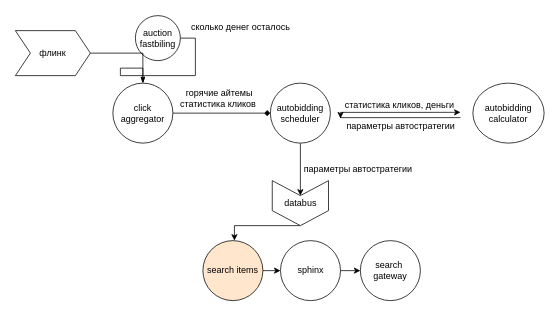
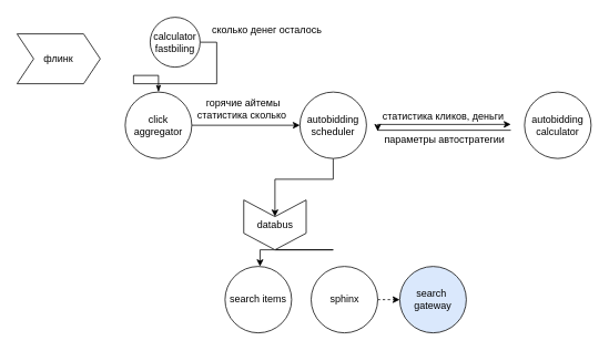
  <mxCell id="0" />
  <mxCell id="1" parent="0" />
  <mxCell id="2" style="edgeStyle=orthogonalEdgeStyle;rounded=0;orthogonalLoop=1;jettySize=auto;html=1;exitX=0.5;exitY=1;exitDx=0;exitDy=0;entryX=0;entryY=0.5;entryDx=0;entryDy=0;startArrow=none;startFill=0;" edge="1" parent="1" source="3" target="12"><mxGeometry relative="1" as="geometry" /></mxCell>
  <mxCell id="3" value="autobidding&lt;br&gt;scheduler" style="ellipse;whiteSpace=wrap;html=1;aspect=fixed;" vertex="1" parent="1"><mxGeometry x="360" y="110" width="80" height="80" as="geometry" /></mxCell>
- <mxCell id="4" value="autobidding&lt;br&gt;calculator" style="ellipse;whiteSpace=wrap;html=1;aspect=fixed;" vertex="1" parent="1"><mxGeometry x="630" y="110" width="95" height="80" as="geometry" /></mxCell>
+ <mxCell id="4" value="autobidding&lt;br&gt;calculator" style="ellipse;whiteSpace=wrap;html=1;aspect=fixed;" vertex="1" parent="1"><mxGeometry x="630" y="110" width="80" height="80" as="geometry" /></mxCell>
  <mxCell id="5" style="edgeStyle=orthogonalEdgeStyle;rounded=0;orthogonalLoop=1;jettySize=auto;html=1;exitX=1;exitY=0.5;exitDx=0;exitDy=0;startArrow=none;startFill=0;endArrow=classicThin;endFill=1;" edge="1" parent="1" source="6" target="8"><mxGeometry relative="1" as="geometry" /></mxCell>
- <mxCell id="6" value="auction&lt;br&gt;fastbiling" style="ellipse;whiteSpace=wrap;html=1;aspect=fixed;" vertex="1" parent="1"><mxGeometry x="180" y="20" width="60" height="60" as="geometry" /></mxCell>
- <mxCell id="7" style="edgeStyle=orthogonalEdgeStyle;rounded=0;orthogonalLoop=1;jettySize=auto;html=1;endArrow=diamond;" edge="1" parent="1" source="8" target="3"><mxGeometry relative="1" as="geometry" /></mxCell>
+ <mxCell id="6" value="calculator&lt;br&gt;fastbiling" style="ellipse;whiteSpace=wrap;html=1;aspect=fixed;" vertex="1" parent="1"><mxGeometry x="180" y="20" width="60" height="60" as="geometry" /></mxCell>
+ <mxCell id="7" style="edgeStyle=orthogonalEdgeStyle;rounded=0;orthogonalLoop=1;jettySize=auto;html=1;" edge="1" parent="1" source="8" target="3"><mxGeometry relative="1" as="geometry" /></mxCell>
  <mxCell id="8" value="click aggregator" style="ellipse;whiteSpace=wrap;html=1;aspect=fixed;" vertex="1" parent="1"><mxGeometry x="150" y="110" width="80" height="80" as="geometry" /></mxCell>
- <mxCell id="9" style="edgeStyle=orthogonalEdgeStyle;rounded=0;orthogonalLoop=1;jettySize=auto;html=1;exitX=1;exitY=0.5;exitDx=0;exitDy=0;entryX=0;entryY=0.5;entryDx=0;entryDy=0;startArrow=none;startFill=0;endArrow=classic;endFill=1;" edge="1" parent="1" source="10" target="14"><mxGeometry relative="1" as="geometry" /></mxCell>
- <mxCell id="10" value="search items" style="ellipse;whiteSpace=wrap;html=1;aspect=fixed;fillColor=#ffe6cc;" vertex="1" parent="1"><mxGeometry x="270" y="320" width="80" height="80" as="geometry" /></mxCell>
+ <mxCell id="10" value="search items" style="ellipse;whiteSpace=wrap;html=1;aspect=fixed;" vertex="1" parent="1"><mxGeometry x="270" y="320" width="80" height="80" as="geometry" /></mxCell>
  <mxCell id="11" style="edgeStyle=orthogonalEdgeStyle;rounded=0;orthogonalLoop=1;jettySize=auto;html=1;exitX=1;exitY=0.5;exitDx=0;exitDy=0;startArrow=none;startFill=0;endArrow=classic;endFill=1;" edge="1" parent="1" source="12"><mxGeometry relative="1" as="geometry"><mxPoint x="312.053" y="320" as="targetPoint" /><Array as="points"><mxPoint x="400" y="300" /><mxPoint x="312" y="300" /></Array></mxGeometry></mxCell>
- <mxCell id="12" value="databus" style="shape=step;perimeter=stepPerimeter;whiteSpace=wrap;html=1;fixedSize=1;direction=south;" vertex="1" parent="1"><mxGeometry x="362.5" y="240" width="75" height="60" as="geometry" /></mxCell>
- <mxCell id="13" style="edgeStyle=orthogonalEdgeStyle;rounded=0;orthogonalLoop=1;jettySize=auto;html=1;exitX=1;exitY=0.5;exitDx=0;exitDy=0;entryX=0;entryY=0.5;entryDx=0;entryDy=0;startArrow=none;startFill=0;endArrow=classic;endFill=1;" edge="1" parent="1" source="14" target="15"><mxGeometry relative="1" as="geometry" /></mxCell>
+ <mxCell id="12" value="databus" style="shape=step;perimeter=stepPerimeter;whiteSpace=wrap;html=1;fixedSize=1;direction=south;" vertex="1" parent="1"><mxGeometry x="292.5" y="240" width="75" height="60" as="geometry" /></mxCell>
+ <mxCell id="13" style="edgeStyle=orthogonalEdgeStyle;rounded=0;orthogonalLoop=1;jettySize=auto;html=1;exitX=1;exitY=0.5;exitDx=0;exitDy=0;entryX=0;entryY=0.5;entryDx=0;entryDy=0;startArrow=none;startFill=0;endArrow=classic;endFill=1;dashed=1;" edge="1" parent="1" source="14" target="15"><mxGeometry relative="1" as="geometry" /></mxCell>
  <mxCell id="14" value="sphinx" style="ellipse;whiteSpace=wrap;html=1;aspect=fixed;" vertex="1" parent="1"><mxGeometry x="373.5" y="320" width="80" height="80" as="geometry" /></mxCell>
- <mxCell id="15" value="search&amp;nbsp;&lt;br&gt;gateway" style="ellipse;whiteSpace=wrap;html=1;aspect=fixed;" vertex="1" parent="1"><mxGeometry x="480" y="320" width="80" height="80" as="geometry" /></mxCell>
- <mxCell id="16" value="&amp;nbsp;горячие айтемы&lt;br&gt;статистика кликов" style="text;html=1;align=center;verticalAlign=middle;resizable=0;points=[];autosize=1;strokeColor=none;fillColor=none;" vertex="1" parent="1"><mxGeometry x="225" y="110" width="130" height="40" as="geometry" /></mxCell>
+ <mxCell id="15" value="search&amp;nbsp;&lt;br&gt;gateway" style="ellipse;whiteSpace=wrap;html=1;aspect=fixed;fillColor=#dae8fc;" vertex="1" parent="1"><mxGeometry x="480" y="320" width="80" height="80" as="geometry" /></mxCell>
+ <mxCell id="16" value="&amp;nbsp;горячие айтемы&lt;br&gt;статистика сколько" style="text;html=1;align=center;verticalAlign=middle;resizable=0;points=[];autosize=1;strokeColor=none;fillColor=none;" vertex="1" parent="1"><mxGeometry x="225" y="110" width="130" height="40" as="geometry" /></mxCell>
  <mxCell id="17" value="статистика кликов, деньги&lt;br&gt;&lt;br&gt;&amp;nbsp;параметры автостратегии" style="text;html=1;align=center;verticalAlign=middle;resizable=0;points=[];autosize=1;strokeColor=none;fillColor=none;" vertex="1" parent="1"><mxGeometry x="442" y="123" width="180" height="60" as="geometry" /></mxCell>
  <mxCell id="18" value="сколько денег осталось" style="text;html=1;align=center;verticalAlign=middle;resizable=0;points=[];autosize=1;strokeColor=none;fillColor=none;rotation=0;" vertex="1" parent="1"><mxGeometry x="240" y="20" width="160" height="30" as="geometry" /></mxCell>
- <mxCell id="19" style="edgeStyle=orthogonalEdgeStyle;rounded=0;orthogonalLoop=1;jettySize=auto;html=1;exitX=1;exitY=0.5;exitDx=0;exitDy=0;startArrow=none;startFill=0;endArrow=classicThin;endFill=1;" edge="1" parent="1" source="20" target="8"><mxGeometry relative="1" as="geometry" /></mxCell>
  <mxCell id="20" value="флинк" style="shape=step;perimeter=stepPerimeter;whiteSpace=wrap;html=1;fixedSize=1;" vertex="1" parent="1"><mxGeometry x="20" y="40" width="100" height="60" as="geometry" /></mxCell>
- <mxCell id="21" value="&amp;nbsp;параметры автостратегии" style="text;html=1;align=center;verticalAlign=middle;resizable=0;points=[];autosize=1;strokeColor=none;fillColor=none;" vertex="1" parent="1"><mxGeometry x="385" y="210" width="180" height="30" as="geometry" /></mxCell>
  <mxCell id="22" style="edgeStyle=orthogonalEdgeStyle;rounded=0;orthogonalLoop=1;jettySize=auto;html=1;entryX=0;entryY=0.5;entryDx=0;entryDy=0;startArrow=none;startFill=0;" edge="1" parent="1"><mxGeometry relative="1" as="geometry"><mxPoint x="453.5" y="150" as="sourcePoint" /><mxPoint x="613.5" y="148.95" as="targetPoint" /><Array as="points"><mxPoint x="543.5" y="148.95" /><mxPoint x="543.5" y="148.95" /></Array></mxGeometry></mxCell>
  <mxCell id="23" style="edgeStyle=orthogonalEdgeStyle;rounded=0;orthogonalLoop=1;jettySize=auto;html=1;entryX=0;entryY=0.5;entryDx=0;entryDy=0;startArrow=classic;startFill=1;endArrow=none;endFill=0;" edge="1" parent="1"><mxGeometry relative="1" as="geometry"><mxPoint x="453.5" y="157.05" as="sourcePoint" /><mxPoint x="613.5" y="156" as="targetPoint" /><Array as="points"><mxPoint x="543.5" y="156" /><mxPoint x="543.5" y="156" /></Array></mxGeometry></mxCell>
